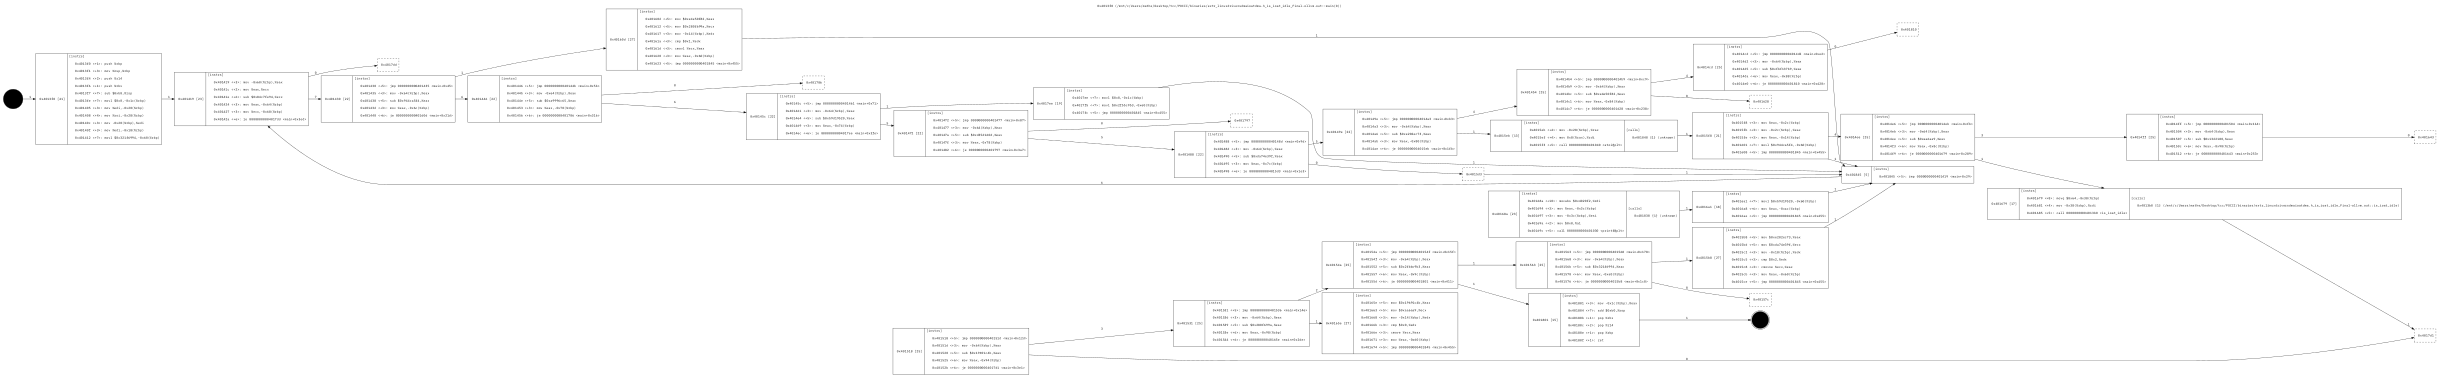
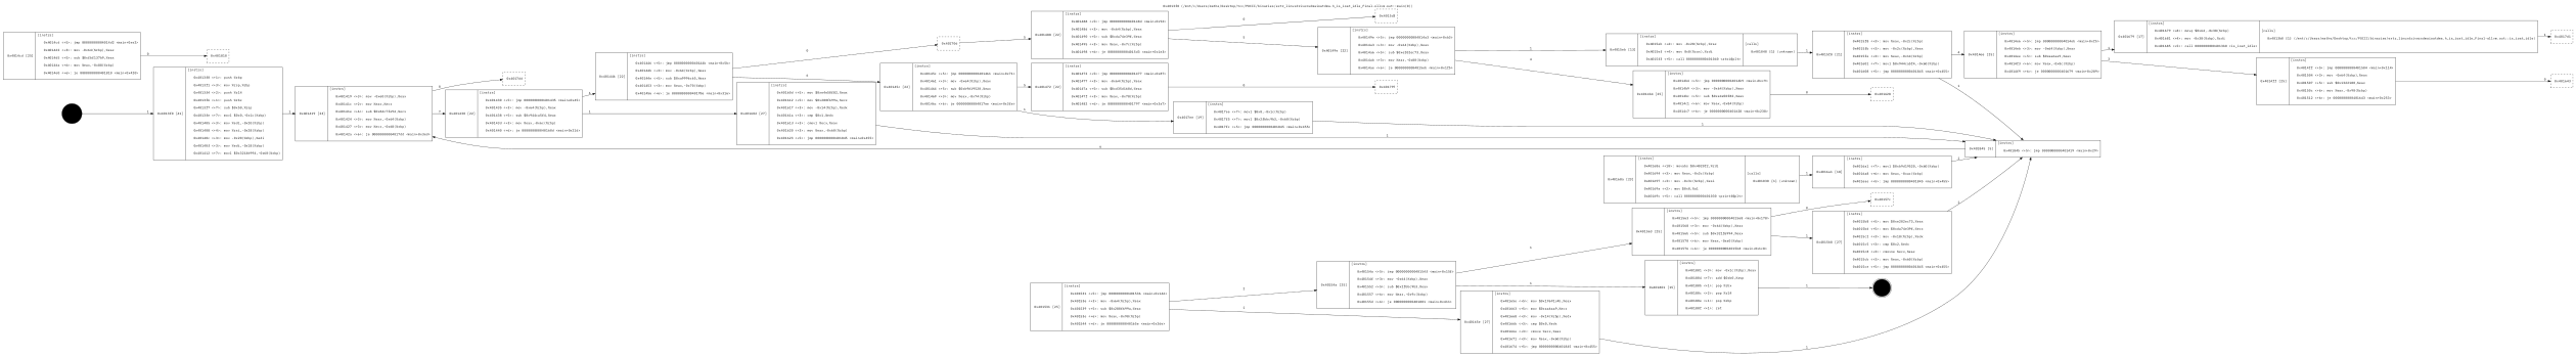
  digraph {
    fontname="IBM Plex Mono"
    label="0x4013f0 (/mnt/c/Users/mathe/Desktop/tcc/POCII/binaries/extr_linuxdriversdmaioatdma.h_is_ioat_idle_Final-ollvm.out::main(0))"
    labelloc=t
    rankdir=LR
    node [fontname="IBM Plex Mono" shape=record]
    edge [fontname="IBM Plex Mono"]
    Entry [fillcolor=black height=0.3 shape=circle style=filled width=0.3]
    n2 [label="{\n     0x4013f0 [41]\l\n     | [instrs]\l\n     &nbsp;&nbsp;0x4013f0 \<+1\>: push %rbp\l\n     &nbsp;&nbsp;0x4013f1 \<+3\>: mov %rsp,%rbp\l\n     &nbsp;&nbsp;0x4013f4 \<+2\>: push %r14\l\n     &nbsp;&nbsp;0x4013f6 \<+1\>: push %rbx\l\n     &nbsp;&nbsp;0x4013f7 \<+7\>: sub $0xb0,%rsp\l\n     &nbsp;&nbsp;0x4013fe \<+7\>: movl $0x0,-0x1c(%rbp)\l\n     &nbsp;&nbsp;0x401405 \<+3\>: mov %edi,-0x20(%rbp)\l\n     &nbsp;&nbsp;0x401408 \<+4\>: mov %rsi,-0x28(%rbp)\l\n     &nbsp;&nbsp;0x40140c \<+3\>: mov -0x20(%rbp),%edi\l\n     &nbsp;&nbsp;0x40140f \<+3\>: mov %edi,-0x18(%rbp)\l\n     &nbsp;&nbsp;0x401412 \<+7\>: movl $0x321f6994,-0x60(%rbp)\l\n  }"]
    n3 [label="{\n     0x401419 [23]\l\n     | [instrs]\l\n     &nbsp;&nbsp;0x401419 \<+3\>: mov -0x60(%rbp),%eax\l\n     &nbsp;&nbsp;0x40141c \<+2\>: mov %eax,%ecx\l\n     &nbsp;&nbsp;0x40141e \<+6\>: sub $0x84c7fe94,%ecx\l\n     &nbsp;&nbsp;0x401424 \<+3\>: mov %eax,-0x64(%rbp)\l\n     &nbsp;&nbsp;0x401427 \<+3\>: mov %ecx,-0x68(%rbp)\l\n     &nbsp;&nbsp;0x40142a \<+6\>: je 00000000004017dd \<main+0x3ed\>\l\n  }"]
    n4 [label="{\n     0x4017dd\l\n  }" style=dashed]
    n5 [label="{\n     0x401430 [22]\l\n     | [instrs]\l\n     &nbsp;&nbsp;0x401430 \<+5\>: jmp 0000000000401435 \<main+0x45\>\l\n     &nbsp;&nbsp;0x401435 \<+3\>: mov -0x64(%rbp),%eax\l\n     &nbsp;&nbsp;0x401438 \<+5\>: sub $0x944ca5f4,%eax\l\n     &nbsp;&nbsp;0x40143d \<+3\>: mov %eax,-0x6c(%rbp)\l\n     &nbsp;&nbsp;0x401440 \<+6\>: je 000000000040160d \<main+0x21d\>\l\n  }"]
    n6 [label="{\n     0x40160d [27]\l\n     | [instrs]\l\n     &nbsp;&nbsp;0x40160d \<+5\>: mov $0xe4e50f82,%eax\l\n     &nbsp;&nbsp;0x401612 \<+5\>: mov $0x280f699a,%ecx\l\n     &nbsp;&nbsp;0x401617 \<+3\>: mov -0x14(%rbp),%edx\l\n     &nbsp;&nbsp;0x40161a \<+3\>: cmp $0x1,%edx\l\n     &nbsp;&nbsp;0x40161d \<+3\>: cmovl %ecx,%eax\l\n     &nbsp;&nbsp;0x401620 \<+3\>: mov %eax,-0x60(%rbp)\l\n     &nbsp;&nbsp;0x401623 \<+5\>: jmp 0000000000401845 \<main+0x455\>\l\n  }"]
    n7 [label="{\n     0x401446 [22]\l\n     | [instrs]\l\n     &nbsp;&nbsp;0x401446 \<+5\>: jmp 000000000040144b \<main+0x5b\>\l\n     &nbsp;&nbsp;0x40144b \<+3\>: mov -0x64(%rbp),%eax\l\n     &nbsp;&nbsp;0x40144e \<+5\>: sub $0xa9996c65,%eax\l\n     &nbsp;&nbsp;0x401453 \<+3\>: mov %eax,-0x70(%rbp)\l\n     &nbsp;&nbsp;0x401456 \<+6\>: je 0000000000401706 \<main+0x316\>\l\n  }"]
    n8 [label="{\n     0x401845 [5]\l\n     | [instrs]\l\n     &nbsp;&nbsp;0x401845 \<+5\>: jmp 0000000000401419 \<main+0x29\>\l\n  }"]
    n9 [label="{\n     0x401706\l\n  }" style=dashed]
    n10 [label="{\n     0x40145c [22]\l\n     | [instrs]\l\n     &nbsp;&nbsp;0x40145c \<+5\>: jmp 0000000000401461 \<main+0x71\>\l\n     &nbsp;&nbsp;0x401461 \<+3\>: mov -0x64(%rbp),%eax\l\n     &nbsp;&nbsp;0x401464 \<+5\>: sub $0xb9d19520,%eax\l\n     &nbsp;&nbsp;0x401469 \<+3\>: mov %eax,-0x74(%rbp)\l\n     &nbsp;&nbsp;0x40146c \<+6\>: je 00000000004017ee \<main+0x3fe\>\l\n  }"]
    Exit [fillcolor=black height=0.3 peripheries=2 shape=circle style=filled width=0.3]
    n12 [label="{\n     0x4017ee [19]\l\n     | [instrs]\l\n     &nbsp;&nbsp;0x4017ee \<+7\>: movl $0x0,-0x1c(%rbp)\l\n     &nbsp;&nbsp;0x4017f5 \<+7\>: movl $0x2fbbc9b3,-0x60(%rbp)\l\n     &nbsp;&nbsp;0x4017fc \<+5\>: jmp 0000000000401845 \<main+0x455\>\l\n  }"]
    n13 [label="{\n     0x401472 [22]\l\n     | [instrs]\l\n     &nbsp;&nbsp;0x401472 \<+5\>: jmp 0000000000401477 \<main+0x87\>\l\n     &nbsp;&nbsp;0x401477 \<+3\>: mov -0x64(%rbp),%eax\l\n     &nbsp;&nbsp;0x40147a \<+5\>: sub $0xd35d160d,%eax\l\n     &nbsp;&nbsp;0x40147f \<+3\>: mov %eax,-0x78(%rbp)\l\n     &nbsp;&nbsp;0x401482 \<+6\>: je 0000000000401797 \<main+0x3a7\>\l\n  }"]
    n14 [label="{\n     0x4016a1 [18]\l\n     | [instrs]\l\n     &nbsp;&nbsp;0x4016a1 \<+7\>: movl $0xb9d19520,-0x60(%rbp)\l\n     &nbsp;&nbsp;0x4016a8 \<+6\>: mov %eax,-0xac(%rbp)\l\n     &nbsp;&nbsp;0x4016ae \<+5\>: jmp 0000000000401845 \<main+0x455\>\l\n  }"]
    n15 [label="{\n     0x401797\l\n  }" style=dashed]
    n16 [label="{\n     0x401488 [22]\l\n     | [instrs]\l\n     &nbsp;&nbsp;0x401488 \<+5\>: jmp 000000000040148d \<main+0x9d\>\l\n     &nbsp;&nbsp;0x40148d \<+3\>: mov -0x64(%rbp),%eax\l\n     &nbsp;&nbsp;0x401490 \<+5\>: sub $0xda74e39f,%eax\l\n     &nbsp;&nbsp;0x401495 \<+3\>: mov %eax,-0x7c(%rbp)\l\n     &nbsp;&nbsp;0x401498 \<+6\>: je 00000000004015d3 \<main+0x1e3\>\l\n  }"]
    n17 [label="{\n     0x40168a [23]\l\n     | [instrs]\l\n     &nbsp;&nbsp;0x40168a \<+10\>: movabs $0x4020f2,%rdi\l\n     &nbsp;&nbsp;0x401694 \<+3\>: mov %eax,-0x3c(%rbp)\l\n     &nbsp;&nbsp;0x401697 \<+3\>: mov -0x3c(%rbp),%esi\l\n     &nbsp;&nbsp;0x40169a \<+2\>: mov $0x0,%al\l\n     &nbsp;&nbsp;0x40169c \<+5\>: call 0000000000401030 \<printf@plt\>\l\n     | [calls]\l\n     &nbsp;&nbsp;0x401030 \{1\} (unknown)\l\n  }"]
    n18 [label="{\n     0x4015d3\l\n  }" style=dashed]
    n19 [label="{\n     0x40149e [22]\l\n     | [instrs]\l\n     &nbsp;&nbsp;0x40149e \<+5\>: jmp 00000000004014a3 \<main+0xb3\>\l\n     &nbsp;&nbsp;0x4014a3 \<+3\>: mov -0x64(%rbp),%eax\l\n     &nbsp;&nbsp;0x4014a6 \<+5\>: sub $0xe202ec73,%eax\l\n     &nbsp;&nbsp;0x4014ab \<+3\>: mov %eax,-0x80(%rbp)\l\n     &nbsp;&nbsp;0x4014ae \<+6\>: je 00000000004015eb \<main+0x1fb\>\l\n  }"]
    n20 [label="{\n     0x4015f8 [21]\l\n     | [instrs]\l\n     &nbsp;&nbsp;0x4015f8 \<+3\>: mov %eax,-0x2c(%rbp)\l\n     &nbsp;&nbsp;0x4015fb \<+3\>: mov -0x2c(%rbp),%eax\l\n     &nbsp;&nbsp;0x4015fe \<+3\>: mov %eax,-0x14(%rbp)\l\n     &nbsp;&nbsp;0x401601 \<+7\>: movl $0x944ca5f4,-0x60(%rbp)\l\n     &nbsp;&nbsp;0x401608 \<+5\>: jmp 0000000000401845 \<main+0x455\>\l\n  }"]
    n21 [label="{\n     0x4014e6 [25]\l\n     | [instrs]\l\n     &nbsp;&nbsp;0x4014e6 \<+5\>: jmp 00000000004014eb \<main+0xfb\>\l\n     &nbsp;&nbsp;0x4014eb \<+3\>: mov -0x64(%rbp),%eax\l\n     &nbsp;&nbsp;0x4014ee \<+5\>: sub $0xaa6aa9,%eax\l\n     &nbsp;&nbsp;0x4014f3 \<+6\>: mov %eax,-0x8c(%rbp)\l\n     &nbsp;&nbsp;0x4014f9 \<+6\>: je 0000000000401679 \<main+0x289\>\l\n  }"]
    n22 [label="{\n     0x4015eb [13]\l\n     | [instrs]\l\n     &nbsp;&nbsp;0x4015eb \<+4\>: mov -0x28(%rbp),%rax\l\n     &nbsp;&nbsp;0x4015ef \<+4\>: mov 0x8(%rax),%rdi\l\n     &nbsp;&nbsp;0x4015f3 \<+5\>: call 0000000000401040 \<atoi@plt\>\l\n     | [calls]\l\n     &nbsp;&nbsp;0x401040 \{1\} (unknown)\l\n  }"]
    n23 [label="{\n     0x4014b4 [25]\l\n     | [instrs]\l\n     &nbsp;&nbsp;0x4014b4 \<+5\>: jmp 00000000004014b9 \<main+0xc9\>\l\n     &nbsp;&nbsp;0x4014b9 \<+3\>: mov -0x64(%rbp),%eax\l\n     &nbsp;&nbsp;0x4014bc \<+5\>: sub $0xe4e50f82,%eax\l\n     &nbsp;&nbsp;0x4014c1 \<+6\>: mov %eax,-0x84(%rbp)\l\n     &nbsp;&nbsp;0x4014c7 \<+6\>: je 0000000000401628 \<main+0x238\>\l\n  }"]
    n24 [label="{\n     0x401628\l\n  }" style=dashed]
    n25 [label="{\n     0x4014cd [25]\l\n     | [instrs]\l\n     &nbsp;&nbsp;0x4014cd \<+5\>: jmp 00000000004014d2 \<main+0xe2\>\l\n     &nbsp;&nbsp;0x4014d2 \<+3\>: mov -0x64(%rbp),%eax\l\n     &nbsp;&nbsp;0x4014d5 \<+5\>: sub $0xfbf137b9,%eax\l\n     &nbsp;&nbsp;0x4014da \<+6\>: mov %eax,-0x88(%rbp)\l\n     &nbsp;&nbsp;0x4014e0 \<+6\>: je 0000000000401810 \<main+0x420\>\l\n  }"]
    n26 [label="{\n     0x401810\l\n  }" style=dashed]
    n27 [label="{\n     0x40157c\l\n  }" style=dashed]
    n28 [label="{\n     0x401679 [17]\l\n     | [instrs]\l\n     &nbsp;&nbsp;0x401679 \<+8\>: movq $0x64,-0x38(%rbp)\l\n     &nbsp;&nbsp;0x401681 \<+4\>: mov -0x38(%rbp),%rdi\l\n     &nbsp;&nbsp;0x401685 \<+5\>: call 00000000004013b0 \<is_ioat_idle\>\l\n     | [calls]\l\n     &nbsp;&nbsp;0x4013b0 \{1\} (/mnt/c/Users/mathe/Desktop/tcc/POCII/binaries/extr_linuxdriversdmaioatdma.h_is_ioat_idle_Final-ollvm.out::is_ioat_idle)\l\n  }"]
    n29 [label="{\n     0x4014ff [25]\l\n     | [instrs]\l\n     &nbsp;&nbsp;0x4014ff \<+5\>: jmp 0000000000401504 \<main+0x114\>\l\n     &nbsp;&nbsp;0x401504 \<+3\>: mov -0x64(%rbp),%eax\l\n     &nbsp;&nbsp;0x401507 \<+5\>: sub $0x13d2180,%eax\l\n     &nbsp;&nbsp;0x40150c \<+6\>: mov %eax,-0x90(%rbp)\l\n     &nbsp;&nbsp;0x401512 \<+6\>: je 0000000000401643 \<main+0x253\>\l\n  }"]
    n30 [label="{\n     0x4015b8 [27]\l\n     | [instrs]\l\n     &nbsp;&nbsp;0x4015b8 \<+5\>: mov $0xe202ec73,%eax\l\n     &nbsp;&nbsp;0x4015bd \<+5\>: mov $0xda74e39f,%ecx\l\n     &nbsp;&nbsp;0x4015c2 \<+3\>: mov -0x18(%rbp),%edx\l\n     &nbsp;&nbsp;0x4015c5 \<+3\>: cmp $0x2,%edx\l\n     &nbsp;&nbsp;0x4015c8 \<+3\>: cmovne %ecx,%eax\l\n     &nbsp;&nbsp;0x4015cb \<+3\>: mov %eax,-0x60(%rbp)\l\n     &nbsp;&nbsp;0x4015ce \<+5\>: jmp 0000000000401845 \<main+0x455\>\l\n  }"]
    n31 [label="{\n     0x4017d1\l\n  }" style=dashed]
    n32 [label="{\n     0x401643\l\n  }" style=dashed]
    n33 [label="{\n     0x401563 [25]\l\n     | [instrs]\l\n     &nbsp;&nbsp;0x401563 \<+5\>: jmp 0000000000401568 \<main+0x178\>\l\n     &nbsp;&nbsp;0x401568 \<+3\>: mov -0x64(%rbp),%eax\l\n     &nbsp;&nbsp;0x40156b \<+5\>: sub $0x321f6994,%eax\l\n     &nbsp;&nbsp;0x401570 \<+6\>: mov %eax,-0xa0(%rbp)\l\n     &nbsp;&nbsp;0x401576 \<+6\>: je 00000000004015b8 \<main+0x1c8\>\l\n  }"]
-   n34 [label="{\n     0x401518 [25]\l\n     | [instrs]\l\n     &nbsp;&nbsp;0x401518 \<+5\>: jmp 000000000040151d \<main+0x12d\>\l\n     &nbsp;&nbsp;0x40151d \<+3\>: mov -0x64(%rbp),%eax\l\n     &nbsp;&nbsp;0x401520 \<+5\>: sub $0x19691c4b,%eax\l\n     &nbsp;&nbsp;0x401525 \<+6\>: mov %eax,-0x94(%rbp)\l\n     &nbsp;&nbsp;0x40152b \<+6\>: je 00000000004017d1 \<main+0x3e1\>\l\n  }"]
    n35 [label="{\n     0x401531 [25]\l\n     | [instrs]\l\n     &nbsp;&nbsp;0x401531 \<+5\>: jmp 0000000000401536 \<main+0x146\>\l\n     &nbsp;&nbsp;0x401536 \<+3\>: mov -0x64(%rbp),%eax\l\n     &nbsp;&nbsp;0x401539 \<+5\>: sub $0x280f699a,%eax\l\n     &nbsp;&nbsp;0x40153e \<+6\>: mov %eax,-0x98(%rbp)\l\n     &nbsp;&nbsp;0x401544 \<+6\>: je 000000000040165e \<main+0x26e\>\l\n  }"]
    n36 [label="{\n     0x401801 [15]\l\n     | [instrs]\l\n     &nbsp;&nbsp;0x401801 \<+3\>: mov -0x1c(%rbp),%eax\l\n     &nbsp;&nbsp;0x401804 \<+7\>: add $0xb0,%rsp\l\n     &nbsp;&nbsp;0x40180b \<+1\>: pop %rbx\l\n     &nbsp;&nbsp;0x40180c \<+2\>: pop %r14\l\n     &nbsp;&nbsp;0x40180e \<+1\>: pop %rbp\l\n     &nbsp;&nbsp;0x40180f \<+1\>: ret\l\n  }"]
    n37 [label="{\n     0x40154a [25]\l\n     | [instrs]\l\n     &nbsp;&nbsp;0x40154a \<+5\>: jmp 000000000040154f \<main+0x15f\>\l\n     &nbsp;&nbsp;0x40154f \<+3\>: mov -0x64(%rbp),%eax\l\n     &nbsp;&nbsp;0x401552 \<+5\>: sub $0x2fbbc9b3,%eax\l\n     &nbsp;&nbsp;0x401557 \<+6\>: mov %eax,-0x9c(%rbp)\l\n     &nbsp;&nbsp;0x40155d \<+6\>: je 0000000000401801 \<main+0x411\>\l\n  }"]
    n38 [label="{\n     0x40165e [27]\l\n     | [instrs]\l\n     &nbsp;&nbsp;0x40165e \<+5\>: mov $0x19691c4b,%eax\l\n     &nbsp;&nbsp;0x401663 \<+5\>: mov $0xaa6aa9,%ecx\l\n     &nbsp;&nbsp;0x401668 \<+3\>: mov -0x14(%rbp),%edx\l\n     &nbsp;&nbsp;0x40166b \<+3\>: cmp $0x0,%edx\l\n     &nbsp;&nbsp;0x40166e \<+3\>: cmove %ecx,%eax\l\n     &nbsp;&nbsp;0x401671 \<+3\>: mov %eax,-0x60(%rbp)\l\n     &nbsp;&nbsp;0x401674 \<+5\>: jmp 0000000000401845 \<main+0x455\>\l\n  }"]
    Entry -> n2 [label=" 1"]
    n2 -> n3 [label=" 1"]
    n3 -> n4 [label=" 0"]
    n3 -> n5 [label=" 7"]
    n5 -> n6 [label=" 1"]
    n5 -> n7 [label=" 6"]
    n6 -> n8 [label=" 1"]
    n7 -> n9 [label=" 0"]
    n7 -> n10 [label=" 6"]
    n8 -> n3 [label=" 6"]
    n10 -> n12 [label=" 1"]
    n10 -> n13 [label=" 5"]
    n12 -> n8 [label=" 1"]
    n13 -> n15 [label=" 0"]
-   n13 -> n16 [label=" 5"]
+   n9 -> n16 [label=" 5"]
    n14 -> n8 [label=" 1"]
    n16 -> n18 [label=" 0"]
    n16 -> n19 [label=" 5"]
    n17 -> n14 [label=" 1"]
    n19 -> n22 [label=" 1"]
    n19 -> n23 [label=" 4"]
    n20 -> n8 [label=" 1"]
    n20 -> n21 [label=" 4"]
    n21 -> n28 [label=" 1"]
    n21 -> n29 [label=" 3"]
    n22 -> n20 [label=" 1"]
    n23 -> n24 [label=" 0"]
-   n23 -> n25 [label=" 4"]
    n25 -> n26 [label=" 0"]
    n28 -> n31 [label=" 1"]
    n29 -> n32 [label=" 0"]
    n30 -> n8 [label=" 1"]
    n33 -> n27 [label=" 0"]
    n33 -> n30 [label=" 1"]
-   n34 -> n31 [label=" 0"]
-   n34 -> n35 [label=" 3"]
    n35 -> n37 [label=" 2"]
    n35 -> n38 [label=" 1"]
    n36 -> Exit [label=" 1"]
    n37 -> n33 [label=" 1"]
    n37 -> n36 [label=" 1"]
-   n18 -> n8 [label=" 1"]
+   n38 -> n8 [label=" 1"]
  }
